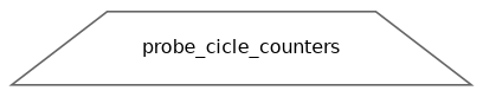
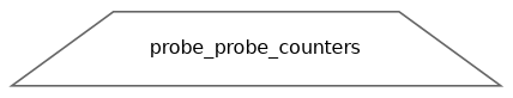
  digraph {
    rankdir=LR
-   n1 [color=grey40 fillcolor=white fontname=Helvetica fontsize=10 height=0.2 label=probe_cicle_counters shape=trapezium style=filled width=0.4]
+   n1 [color=grey40 fillcolor=white fontname=Helvetica fontsize=10 height=0.2 label=probe_probe_counters shape=trapezium style=filled width=0.4]
  }
